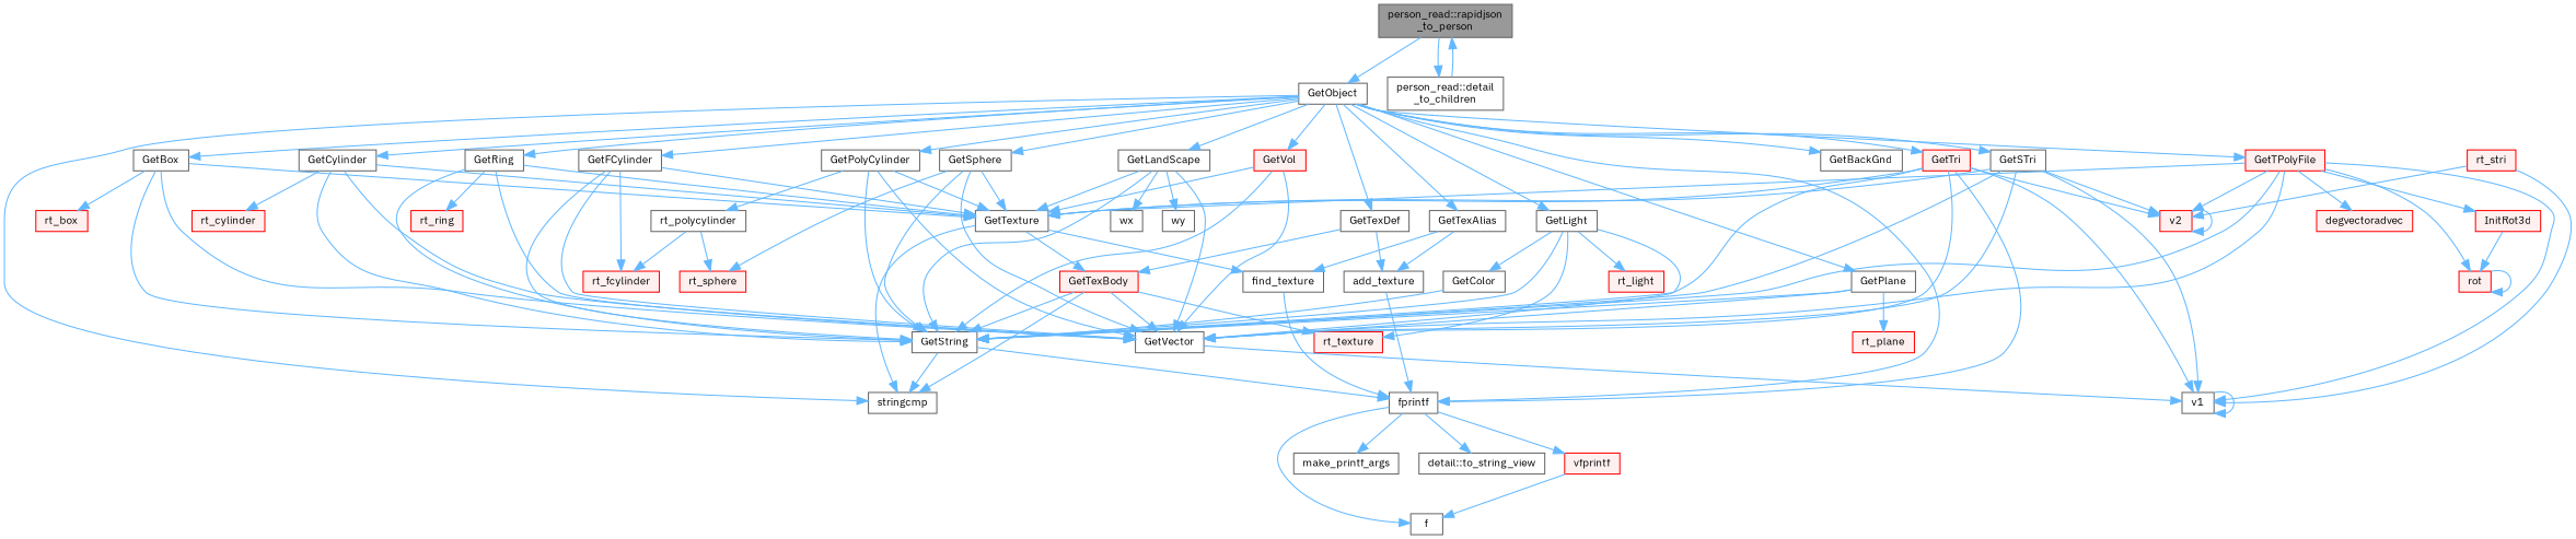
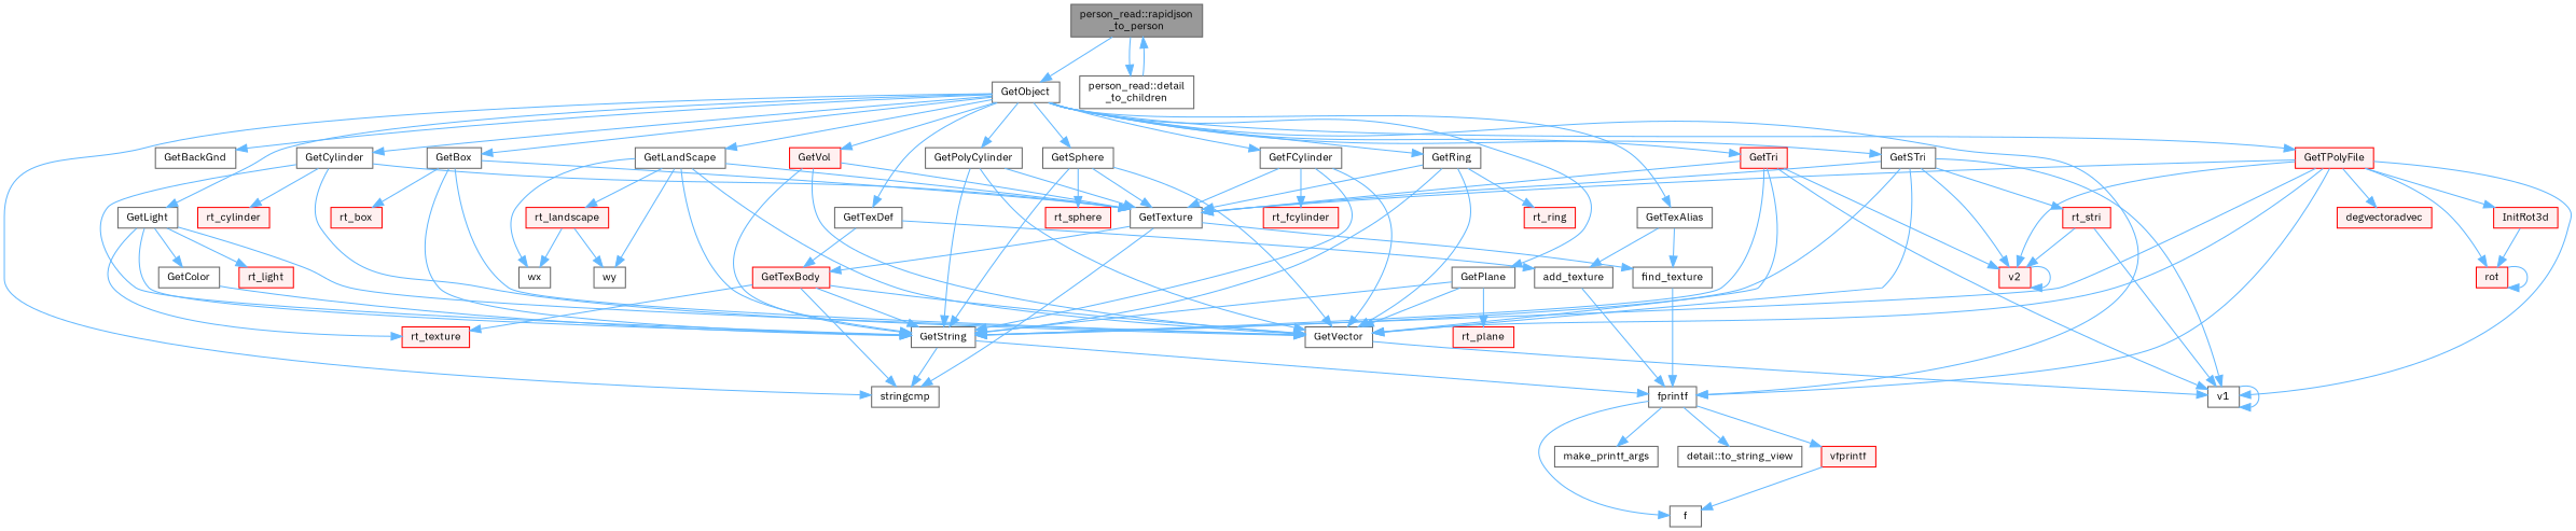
  digraph {
    fontname="IBM Plex Sans"
    rankdir=TB
    node [color=grey40 fillcolor=white fontname="IBM Plex Sans" fontsize=10 shape=box style=filled]
    edge [color=steelblue1 fontname="IBM Plex Sans" fontsize=10 labelfontname=Helvetica labelfontsize=10 style=solid]
    n1 [color=gray40 fillcolor=grey60 fontcolor=black height=0.2 label="person_read::rapidjson\l_to_person" width=0.4]
    n2 [height=0.2 label=GetObject width=0.4]
    n3 [height=0.2 label="person_read::detail\l_to_children" width=0.4]
    n4 [height=0.2 label=fprintf width=0.4]
    n5 [height=0.2 label=GetBackGnd width=0.4]
    n6 [height=0.2 label=GetBox width=0.4]
    n7 [height=0.2 label=stringcmp width=0.4]
    n8 [height=0.2 label=GetCylinder width=0.4]
    n9 [height=0.2 label=GetFCylinder width=0.4]
    n10 [height=0.2 label=GetLandScape width=0.4]
    n11 [height=0.2 label=GetLight width=0.4]
    n12 [height=0.2 label=GetPlane width=0.4]
    n13 [height=0.2 label=GetPolyCylinder width=0.4]
    n14 [height=0.2 label=GetRing width=0.4]
    n15 [height=0.2 label=GetSphere width=0.4]
    n16 [height=0.2 label=GetSTri width=0.4]
    n17 [height=0.2 label=GetTexAlias width=0.4]
    n18 [height=0.2 label=GetTexDef width=0.4]
    n19 [color=red fillcolor="#FFF0F0" height=0.2 label=GetTPolyFile width=0.4]
    n20 [color=red fillcolor="#FFF0F0" height=0.2 label=GetTri width=0.4]
    n21 [color=red fillcolor="#FFF0F0" height=0.2 label=GetVol width=0.4]
    n22 [height=0.2 label=f width=0.4]
    n23 [height=0.2 label=make_printf_args width=0.4]
    n24 [height=0.2 label="detail::to_string_view" width=0.4]
    n25 [color=red fillcolor="#FFF0F0" height=0.2 label=vfprintf width=0.4]
    n26 [height=0.2 label=GetString width=0.4]
    n27 [height=0.2 label=GetTexture width=0.4]
    n28 [height=0.2 label=GetVector width=0.4]
    n29 [color=red fillcolor="#FFF0F0" height=0.2 label=rt_box width=0.4]
    n30 [color=red fillcolor="#FFF0F0" height=0.2 label=rt_cylinder width=0.4]
    n31 [color=red fillcolor="#FFF0F0" height=0.2 label=rt_fcylinder width=0.4]
+   n32 [color=red fillcolor="#FFF0F0" height=0.2 label=rt_landscape width=0.4]
    n33 [height=0.2 label=wx width=0.4]
    n34 [height=0.2 label=wy width=0.4]
    n35 [color=red fillcolor="#FFF0F0" height=0.2 label=rt_texture width=0.4]
    n36 [height=0.2 label=GetColor width=0.4]
    n37 [color=red fillcolor="#FFF0F0" height=0.2 label=rt_light width=0.4]
    n38 [color=red fillcolor="#FFF0F0" height=0.2 label=rt_plane width=0.4]
-   n39 [height=0.2 label=rt_polycylinder width=0.4]
    n40 [color=red fillcolor="#FFF0F0" height=0.2 label=rt_ring width=0.4]
    n41 [color=red fillcolor="#FFF0F0" height=0.2 label=rt_sphere width=0.4]
    n42 [height=0.2 label=v1 width=0.4]
    n43 [color=red fillcolor="#FFF0F0" height=0.2 label=rt_stri width=0.4]
    n44 [color=red fillcolor="#FFF0F0" height=0.2 label=v2 width=0.4]
    n45 [height=0.2 label=find_texture width=0.4]
    n46 [height=0.2 label=add_texture width=0.4]
    n47 [color=red fillcolor="#FFF0F0" height=0.2 label=GetTexBody width=0.4]
    n48 [color=red fillcolor="#FFF0F0" height=0.2 label=degvectoradvec width=0.4]
    n49 [color=red fillcolor="#FFF0F0" height=0.2 label=InitRot3d width=0.4]
    n50 [color=red fillcolor="#FFF0F0" height=0.2 label=rot width=0.4]
    n1 -> n2
    n1 -> n3
    n2 -> n4
    n2 -> n5
    n2 -> n6
    n2 -> n7
    n2 -> n8
    n2 -> n9
    n2 -> n10
    n2 -> n11
    n2 -> n12
    n2 -> n13
    n2 -> n14
    n2 -> n15
    n2 -> n16
    n2 -> n17
    n2 -> n18
    n2 -> n19
    n2 -> n20
    n2 -> n21
    n3 -> n1
    n4 -> n22
    n4 -> n23
    n4 -> n24
    n4 -> n25
    n6 -> n26
    n6 -> n27
    n6 -> n28
    n6 -> n29
    n8 -> n26
    n8 -> n27
    n8 -> n28
    n8 -> n30
    n9 -> n26
    n9 -> n27
    n9 -> n28
    n9 -> n31
    n10 -> n26
    n10 -> n27
    n10 -> n28
+   n10 -> n32
    n10 -> n33
    n10 -> n34
    n11 -> n26
    n11 -> n28
    n11 -> n35
    n11 -> n36
    n11 -> n37
    n12 -> n26
    n12 -> n28
    n12 -> n38
    n13 -> n26
    n13 -> n27
    n13 -> n28
-   n13 -> n39
    n14 -> n26
    n14 -> n27
    n14 -> n28
    n14 -> n40
    n15 -> n26
    n15 -> n27
    n15 -> n28
    n15 -> n41
    n16 -> n26
    n16 -> n27
    n16 -> n28
    n16 -> n42
+   n16 -> n43
    n16 -> n44
    n17 -> n45
    n17 -> n46
    n18 -> n46
    n18 -> n47
-   n20 -> n4
+   n19 -> n4
    n19 -> n26
    n19 -> n27
    n19 -> n28
    n19 -> n42
    n19 -> n44
    n19 -> n48
    n19 -> n49
    n19 -> n50
    n20 -> n26
    n20 -> n27
    n20 -> n28
    n20 -> n42
    n20 -> n44
    n21 -> n26
    n21 -> n27
    n21 -> n28
    n25 -> n22
    n26 -> n4
    n26 -> n7
    n27 -> n7
    n27 -> n45
    n27 -> n47
    n28 -> n42
+   n32 -> n33
+   n32 -> n34
    n36 -> n26
-   n39 -> n31
-   n39 -> n41
    n42 -> n42
    n43 -> n42
    n43 -> n44
    n44 -> n44
    n45 -> n4
    n46 -> n4
    n47 -> n7
    n47 -> n26
    n47 -> n28
    n47 -> n35
    n49 -> n50
    n50 -> n50
  }
